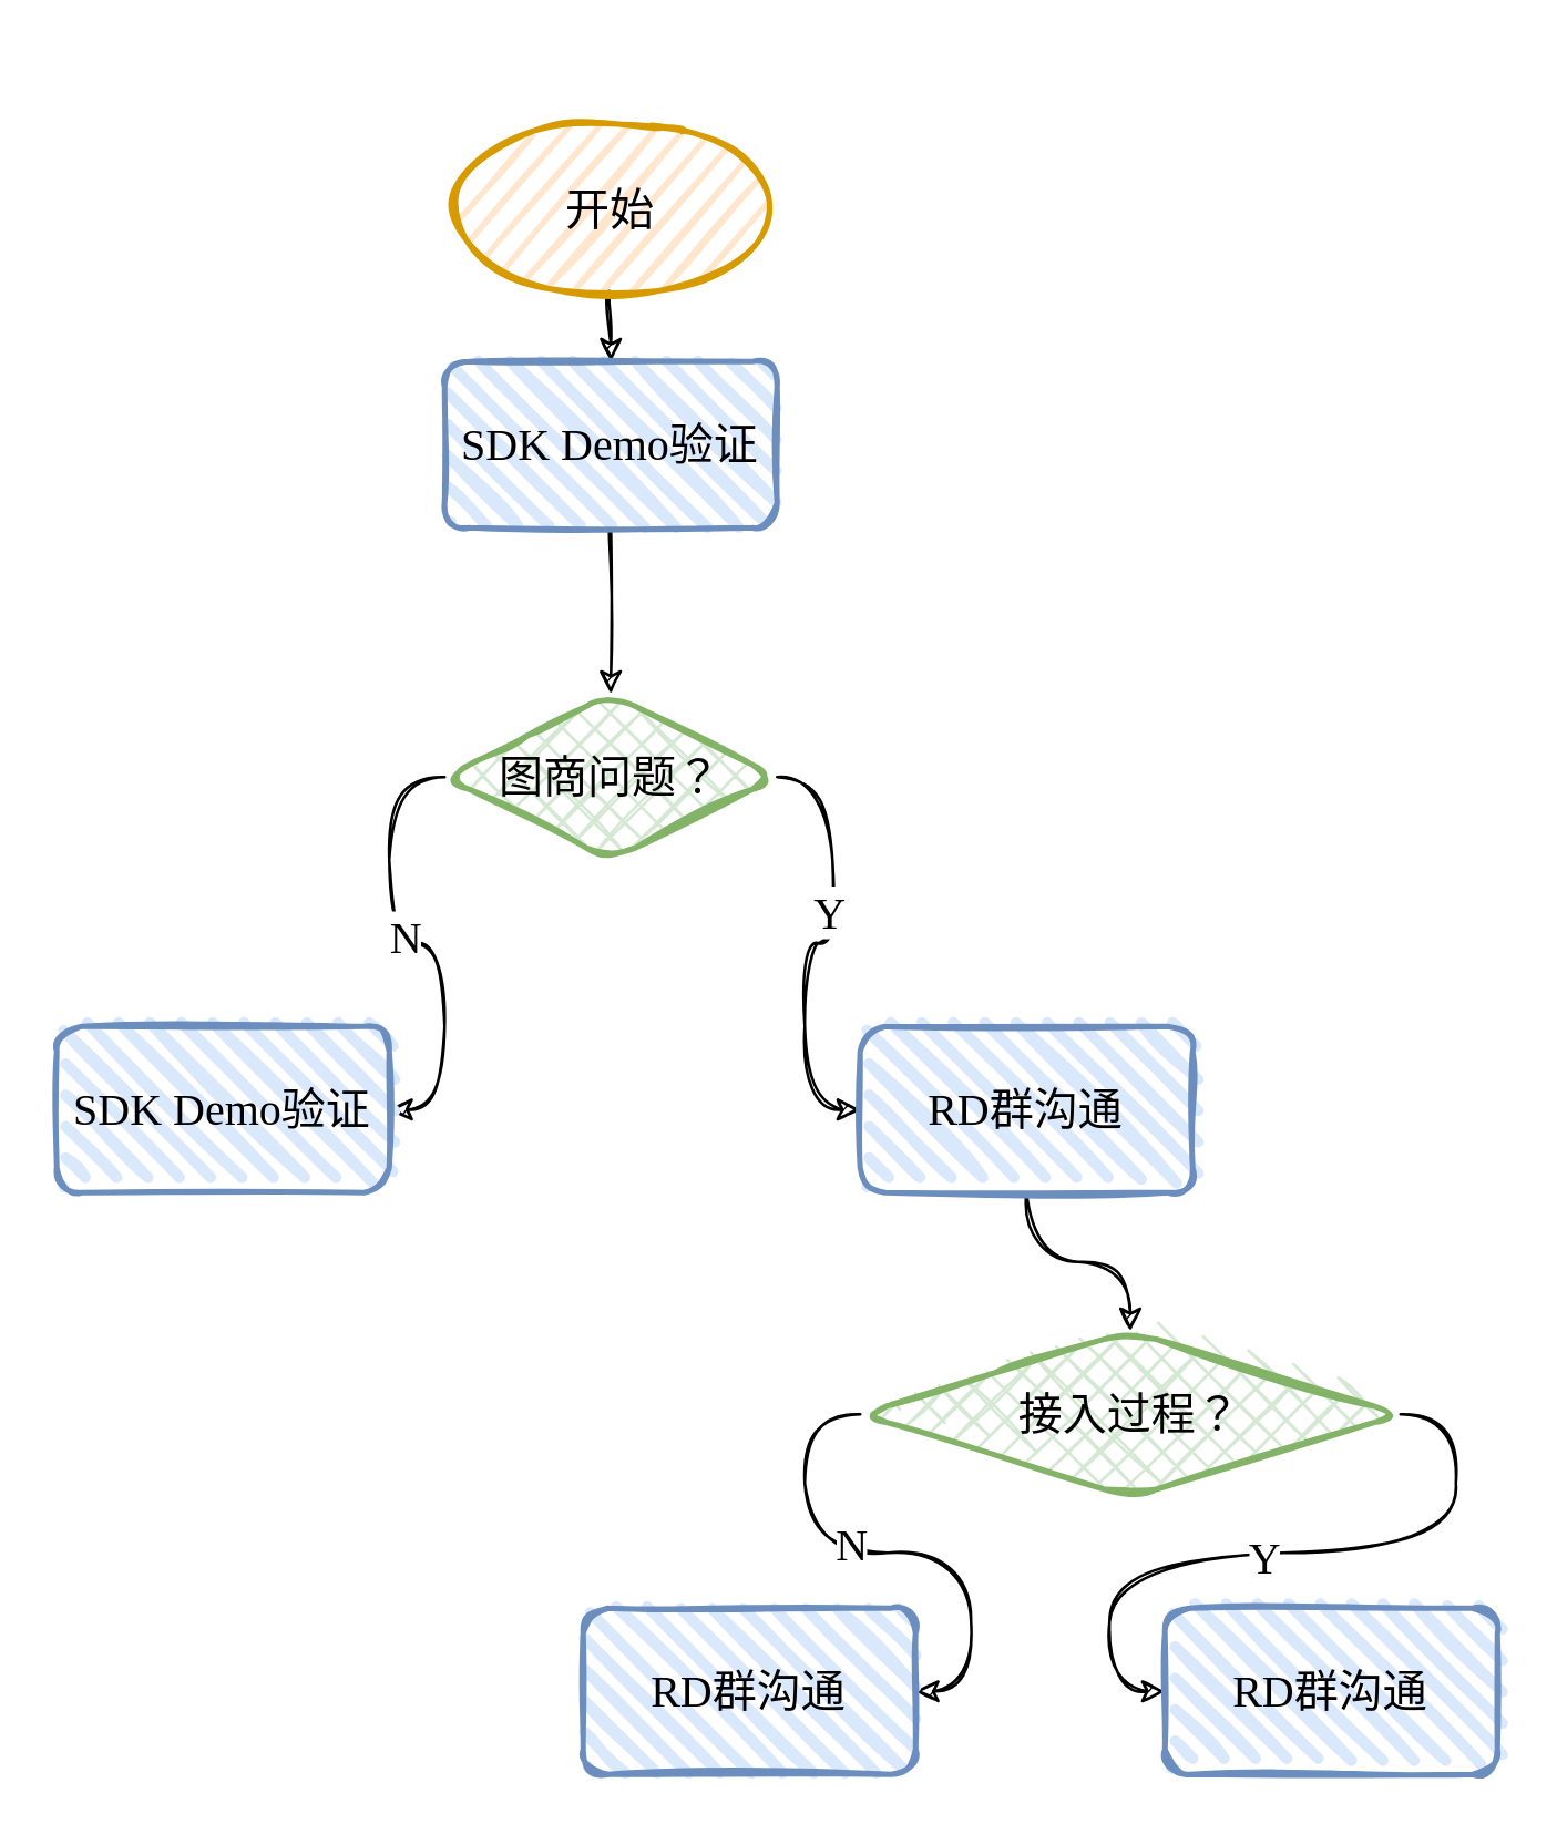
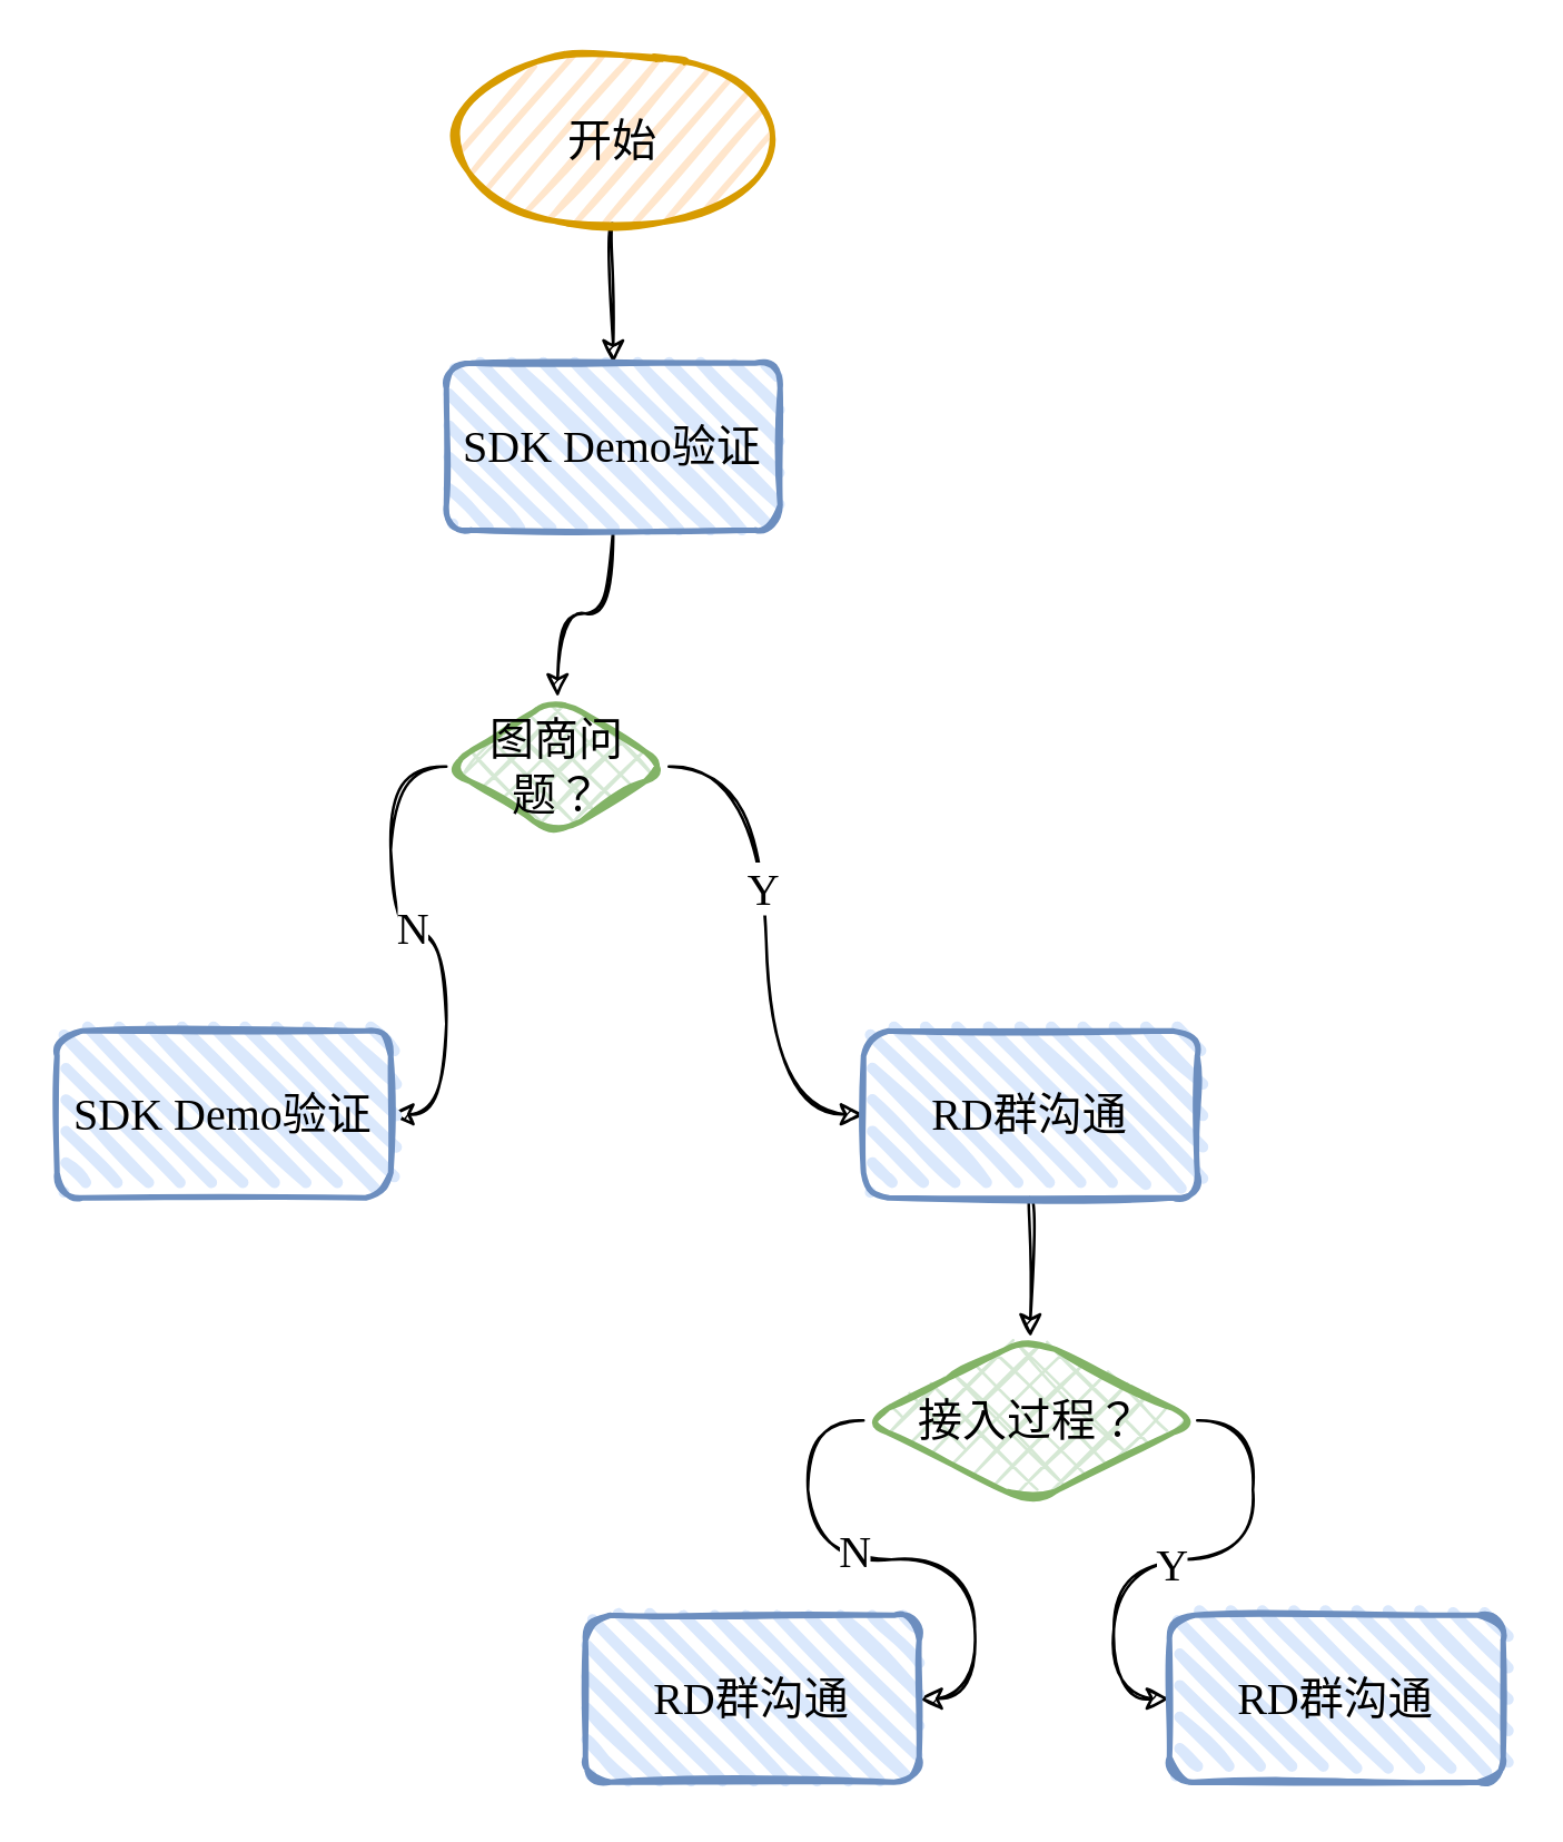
  <mxCell id="0" />
  <mxCell id="1" parent="0" />
  <mxCell id="2" style="edgeStyle=orthogonalEdgeStyle;orthogonalLoop=1;jettySize=auto;html=1;exitX=0.5;exitY=1;exitDx=0;exitDy=0;entryX=0.5;entryY=0;entryDx=0;entryDy=0;fontFamily=Comic Sans MS;fontSize=16;sketch=1;curved=1;" edge="1" parent="1" source="3" target="5"><mxGeometry relative="1" as="geometry" /></mxCell>
- <mxCell id="3" value="开始" style="ellipse;whiteSpace=wrap;html=1;strokeWidth=2;fillWeight=2;hachureGap=8;fillColor=#ffe6cc;fillStyle=auto;sketch=1;strokeColor=#d79b00;fontFamily=Comic Sans MS;fontSize=16;" vertex="1" parent="1"><mxGeometry x="160" y="45" width="120" height="60" as="geometry" /></mxCell>
+ <mxCell id="3" value="开始" style="ellipse;whiteSpace=wrap;html=1;strokeWidth=2;fillWeight=2;hachureGap=8;fillColor=#ffe6cc;fillStyle=auto;sketch=1;strokeColor=#d79b00;fontFamily=Comic Sans MS;fontSize=16;" vertex="1" parent="1"><mxGeometry x="160" y="20" width="120" height="60" as="geometry" /></mxCell>
  <mxCell id="4" style="edgeStyle=orthogonalEdgeStyle;curved=1;sketch=1;orthogonalLoop=1;jettySize=auto;html=1;exitX=0.5;exitY=1;exitDx=0;exitDy=0;entryX=0.5;entryY=0;entryDx=0;entryDy=0;fontFamily=Comic Sans MS;fontSize=16;" edge="1" parent="1" source="5" target="10"><mxGeometry relative="1" as="geometry" /></mxCell>
  <mxCell id="5" value="SDK Demo验证" style="rounded=1;whiteSpace=wrap;html=1;strokeWidth=2;fillWeight=4;hachureGap=8;hachureAngle=45;fillColor=#dae8fc;sketch=1;fillStyle=auto;fontFamily=Comic Sans MS;fontSize=16;strokeColor=#6c8ebf;" vertex="1" parent="1"><mxGeometry x="160" y="130" width="120" height="60" as="geometry" /></mxCell>
  <mxCell id="6" style="edgeStyle=orthogonalEdgeStyle;curved=1;sketch=1;orthogonalLoop=1;jettySize=auto;html=1;exitX=1;exitY=0.5;exitDx=0;exitDy=0;entryX=0;entryY=0.5;entryDx=0;entryDy=0;fontFamily=Comic Sans MS;fontSize=16;" edge="1" parent="1" source="10" target="12"><mxGeometry relative="1" as="geometry" /></mxCell>
  <mxCell id="7" value="Y" style="edgeLabel;html=1;align=center;verticalAlign=middle;resizable=0;points=[];fontSize=16;fontFamily=Comic Sans MS;" vertex="1" connectable="0" parent="6"><mxGeometry x="-0.2" y="-2" relative="1" as="geometry"><mxPoint as="offset" /></mxGeometry></mxCell>
  <mxCell id="8" style="edgeStyle=orthogonalEdgeStyle;curved=1;sketch=1;orthogonalLoop=1;jettySize=auto;html=1;exitX=0;exitY=0.5;exitDx=0;exitDy=0;entryX=1;entryY=0.5;entryDx=0;entryDy=0;fontFamily=Comic Sans MS;fontSize=16;" edge="1" parent="1" source="10" target="13"><mxGeometry relative="1" as="geometry" /></mxCell>
  <mxCell id="9" value="N" style="edgeLabel;html=1;align=center;verticalAlign=middle;resizable=0;points=[];fontSize=16;fontFamily=Comic Sans MS;" vertex="1" connectable="0" parent="8"><mxGeometry x="-0.056" y="3" relative="1" as="geometry"><mxPoint as="offset" /></mxGeometry></mxCell>
- <mxCell id="10" value="图商问题？" style="rhombus;whiteSpace=wrap;html=1;strokeWidth=2;fillWeight=-1;hachureGap=8;fillStyle=cross-hatch;fillColor=#d5e8d4;sketch=1;rounded=1;hachureAngle=45;fontFamily=Comic Sans MS;fontSize=16;strokeColor=#82b366;" vertex="1" parent="1"><mxGeometry x="160" y="250" width="120" height="60" as="geometry" /></mxCell>
+ <mxCell id="10" value="图商问题？" style="rhombus;whiteSpace=wrap;html=1;strokeWidth=2;fillWeight=-1;hachureGap=8;fillStyle=cross-hatch;fillColor=#d5e8d4;sketch=1;rounded=1;hachureAngle=45;fontFamily=Comic Sans MS;fontSize=16;strokeColor=#82b366;" vertex="1" parent="1"><mxGeometry x="160" y="250" width="80" height="50" as="geometry" /></mxCell>
  <mxCell id="11" style="edgeStyle=orthogonalEdgeStyle;curved=1;sketch=1;orthogonalLoop=1;jettySize=auto;html=1;exitX=0.5;exitY=1;exitDx=0;exitDy=0;fontFamily=Comic Sans MS;fontSize=16;" edge="1" parent="1" source="12" target="18"><mxGeometry relative="1" as="geometry" /></mxCell>
  <mxCell id="12" value="RD群沟通" style="rounded=1;whiteSpace=wrap;html=1;strokeWidth=2;fillWeight=4;hachureGap=8;hachureAngle=45;fillColor=#dae8fc;sketch=1;fillStyle=auto;fontFamily=Comic Sans MS;fontSize=16;strokeColor=#6c8ebf;" vertex="1" parent="1"><mxGeometry x="310" y="370" width="120" height="60" as="geometry" /></mxCell>
  <mxCell id="13" value="SDK Demo验证" style="rounded=1;whiteSpace=wrap;html=1;strokeWidth=2;fillWeight=4;hachureGap=8;hachureAngle=45;fillColor=#dae8fc;sketch=1;fillStyle=auto;fontFamily=Comic Sans MS;fontSize=16;strokeColor=#6c8ebf;" vertex="1" parent="1"><mxGeometry x="20" y="370" width="120" height="60" as="geometry" /></mxCell>
  <mxCell id="14" style="edgeStyle=orthogonalEdgeStyle;curved=1;sketch=1;orthogonalLoop=1;jettySize=auto;html=1;exitX=0;exitY=0.5;exitDx=0;exitDy=0;entryX=1;entryY=0.5;entryDx=0;entryDy=0;fontFamily=Comic Sans MS;fontSize=16;" edge="1" parent="1" source="18" target="19"><mxGeometry relative="1" as="geometry" /></mxCell>
  <mxCell id="15" value="N" style="edgeLabel;html=1;align=center;verticalAlign=middle;resizable=0;points=[];fontSize=16;fontFamily=Comic Sans MS;" vertex="1" connectable="0" parent="14"><mxGeometry x="-0.14" y="4" relative="1" as="geometry"><mxPoint as="offset" /></mxGeometry></mxCell>
  <mxCell id="16" style="edgeStyle=orthogonalEdgeStyle;curved=1;sketch=1;orthogonalLoop=1;jettySize=auto;html=1;exitX=1;exitY=0.5;exitDx=0;exitDy=0;entryX=0;entryY=0.5;entryDx=0;entryDy=0;fontFamily=Comic Sans MS;fontSize=16;" edge="1" parent="1" source="18" target="20"><mxGeometry relative="1" as="geometry" /></mxCell>
  <mxCell id="17" value="Y" style="edgeLabel;html=1;align=center;verticalAlign=middle;resizable=0;points=[];fontSize=16;fontFamily=Comic Sans MS;" vertex="1" connectable="0" parent="16"><mxGeometry x="0.053" y="1" relative="1" as="geometry"><mxPoint as="offset" /></mxGeometry></mxCell>
- <mxCell id="18" value="接入过程？" style="rhombus;whiteSpace=wrap;html=1;strokeWidth=2;fillWeight=-1;hachureGap=8;fillStyle=cross-hatch;fillColor=#d5e8d4;sketch=1;rounded=1;hachureAngle=45;fontFamily=Comic Sans MS;fontSize=16;strokeColor=#82b366;" vertex="1" parent="1"><mxGeometry x="310" y="480" width="195" height="60" as="geometry" /></mxCell>
+ <mxCell id="18" value="接入过程？" style="rhombus;whiteSpace=wrap;html=1;strokeWidth=2;fillWeight=-1;hachureGap=8;fillStyle=cross-hatch;fillColor=#d5e8d4;sketch=1;rounded=1;hachureAngle=45;fontFamily=Comic Sans MS;fontSize=16;strokeColor=#82b366;" vertex="1" parent="1"><mxGeometry x="310" y="480" width="120" height="60" as="geometry" /></mxCell>
  <mxCell id="19" value="RD群沟通" style="rounded=1;whiteSpace=wrap;html=1;strokeWidth=2;fillWeight=4;hachureGap=8;hachureAngle=45;fillColor=#dae8fc;sketch=1;fillStyle=auto;fontFamily=Comic Sans MS;fontSize=16;strokeColor=#6c8ebf;" vertex="1" parent="1"><mxGeometry x="210" y="580" width="120" height="60" as="geometry" /></mxCell>
  <mxCell id="20" value="RD群沟通" style="rounded=1;whiteSpace=wrap;html=1;strokeWidth=2;fillWeight=4;hachureGap=8;hachureAngle=45;fillColor=#dae8fc;sketch=1;fillStyle=auto;fontFamily=Comic Sans MS;fontSize=16;strokeColor=#6c8ebf;" vertex="1" parent="1"><mxGeometry x="420" y="580" width="120" height="60" as="geometry" /></mxCell>
